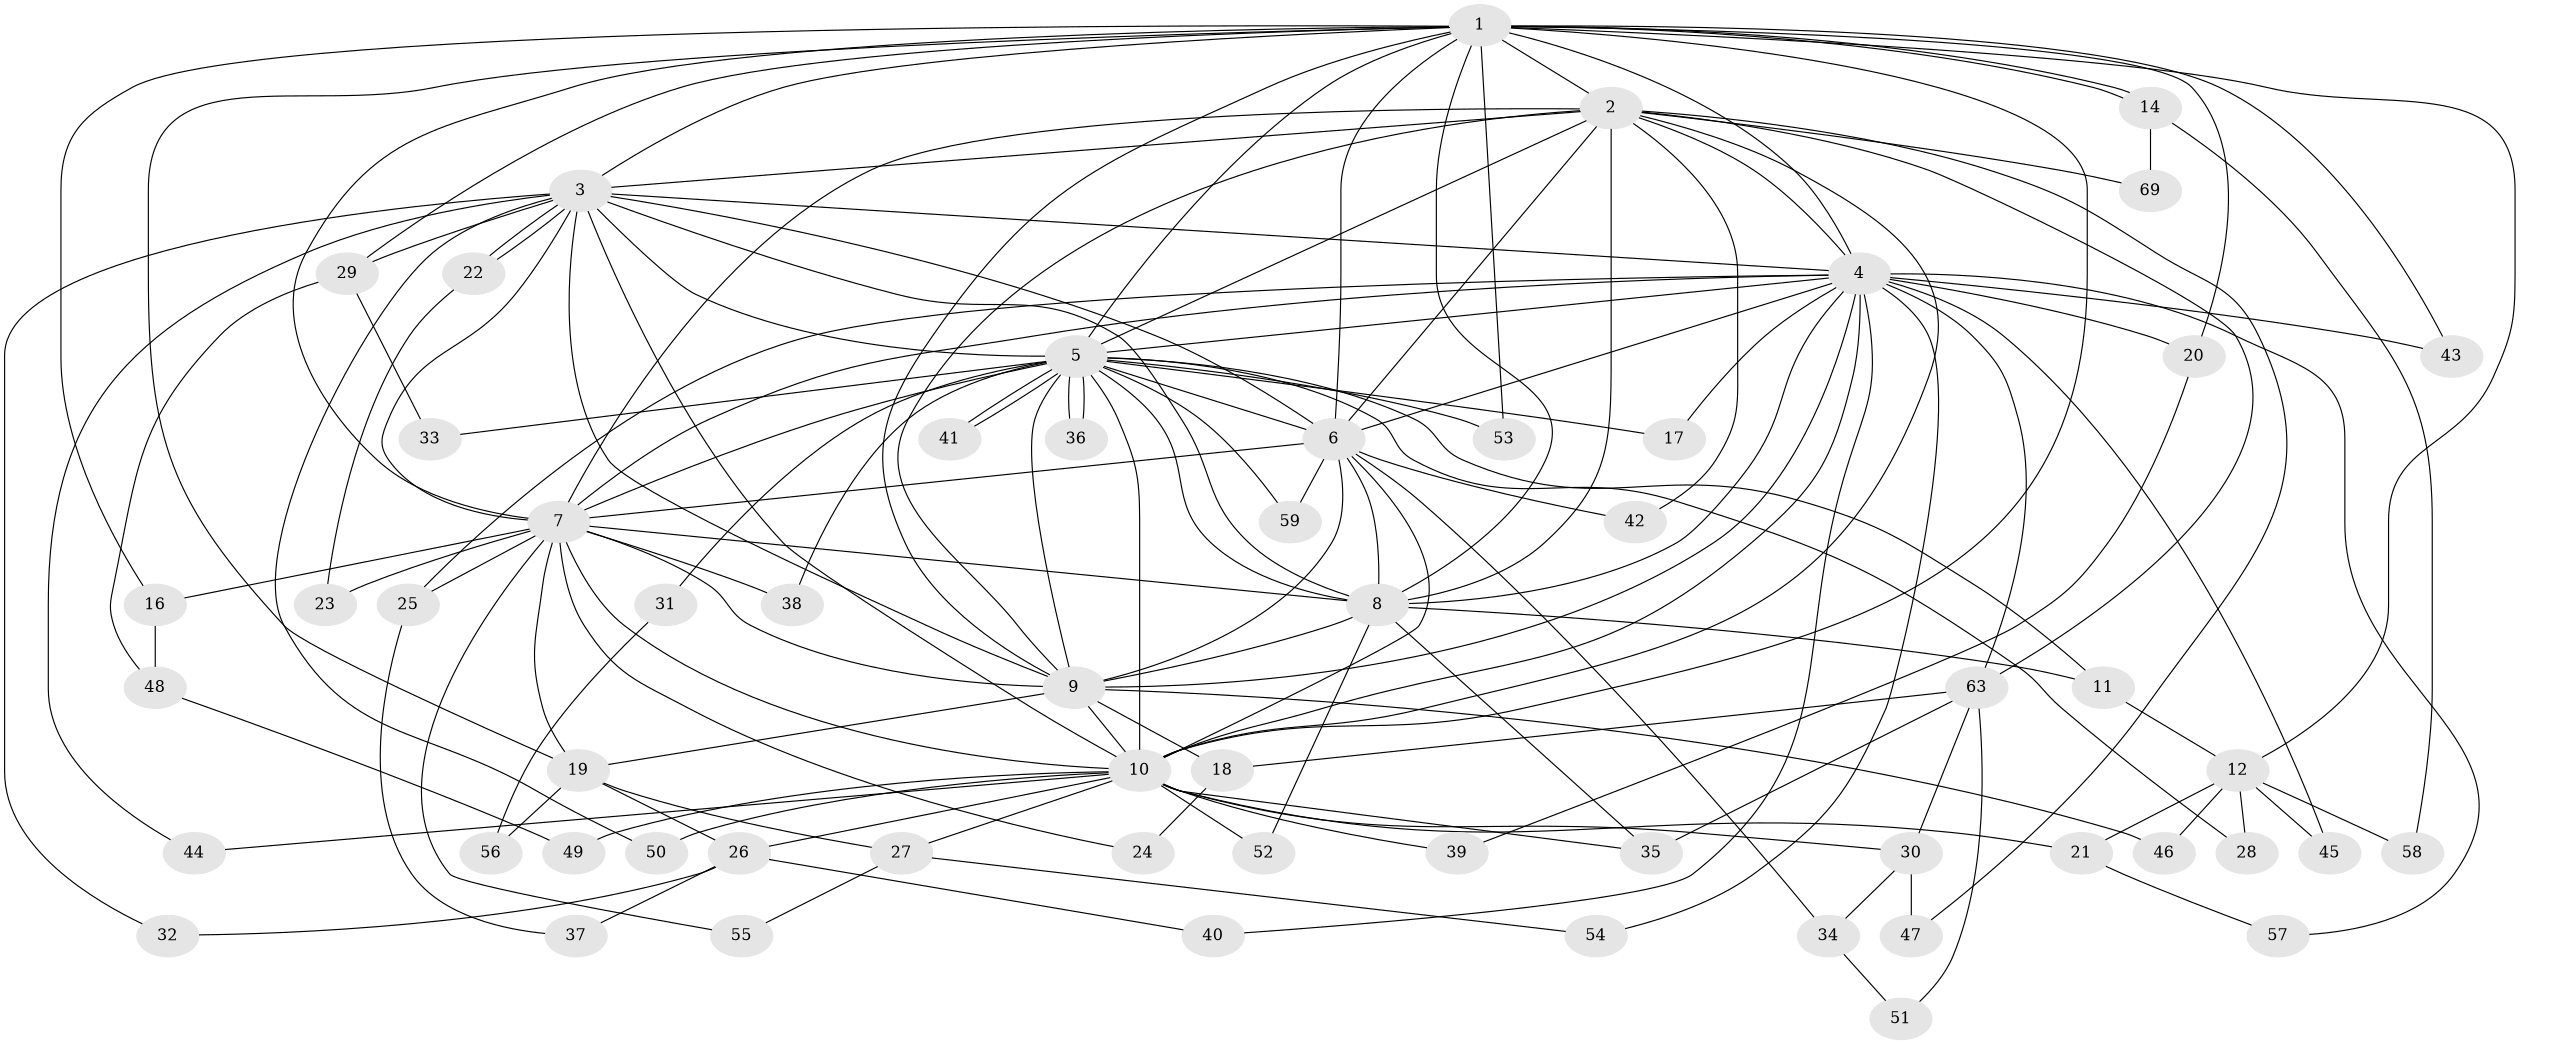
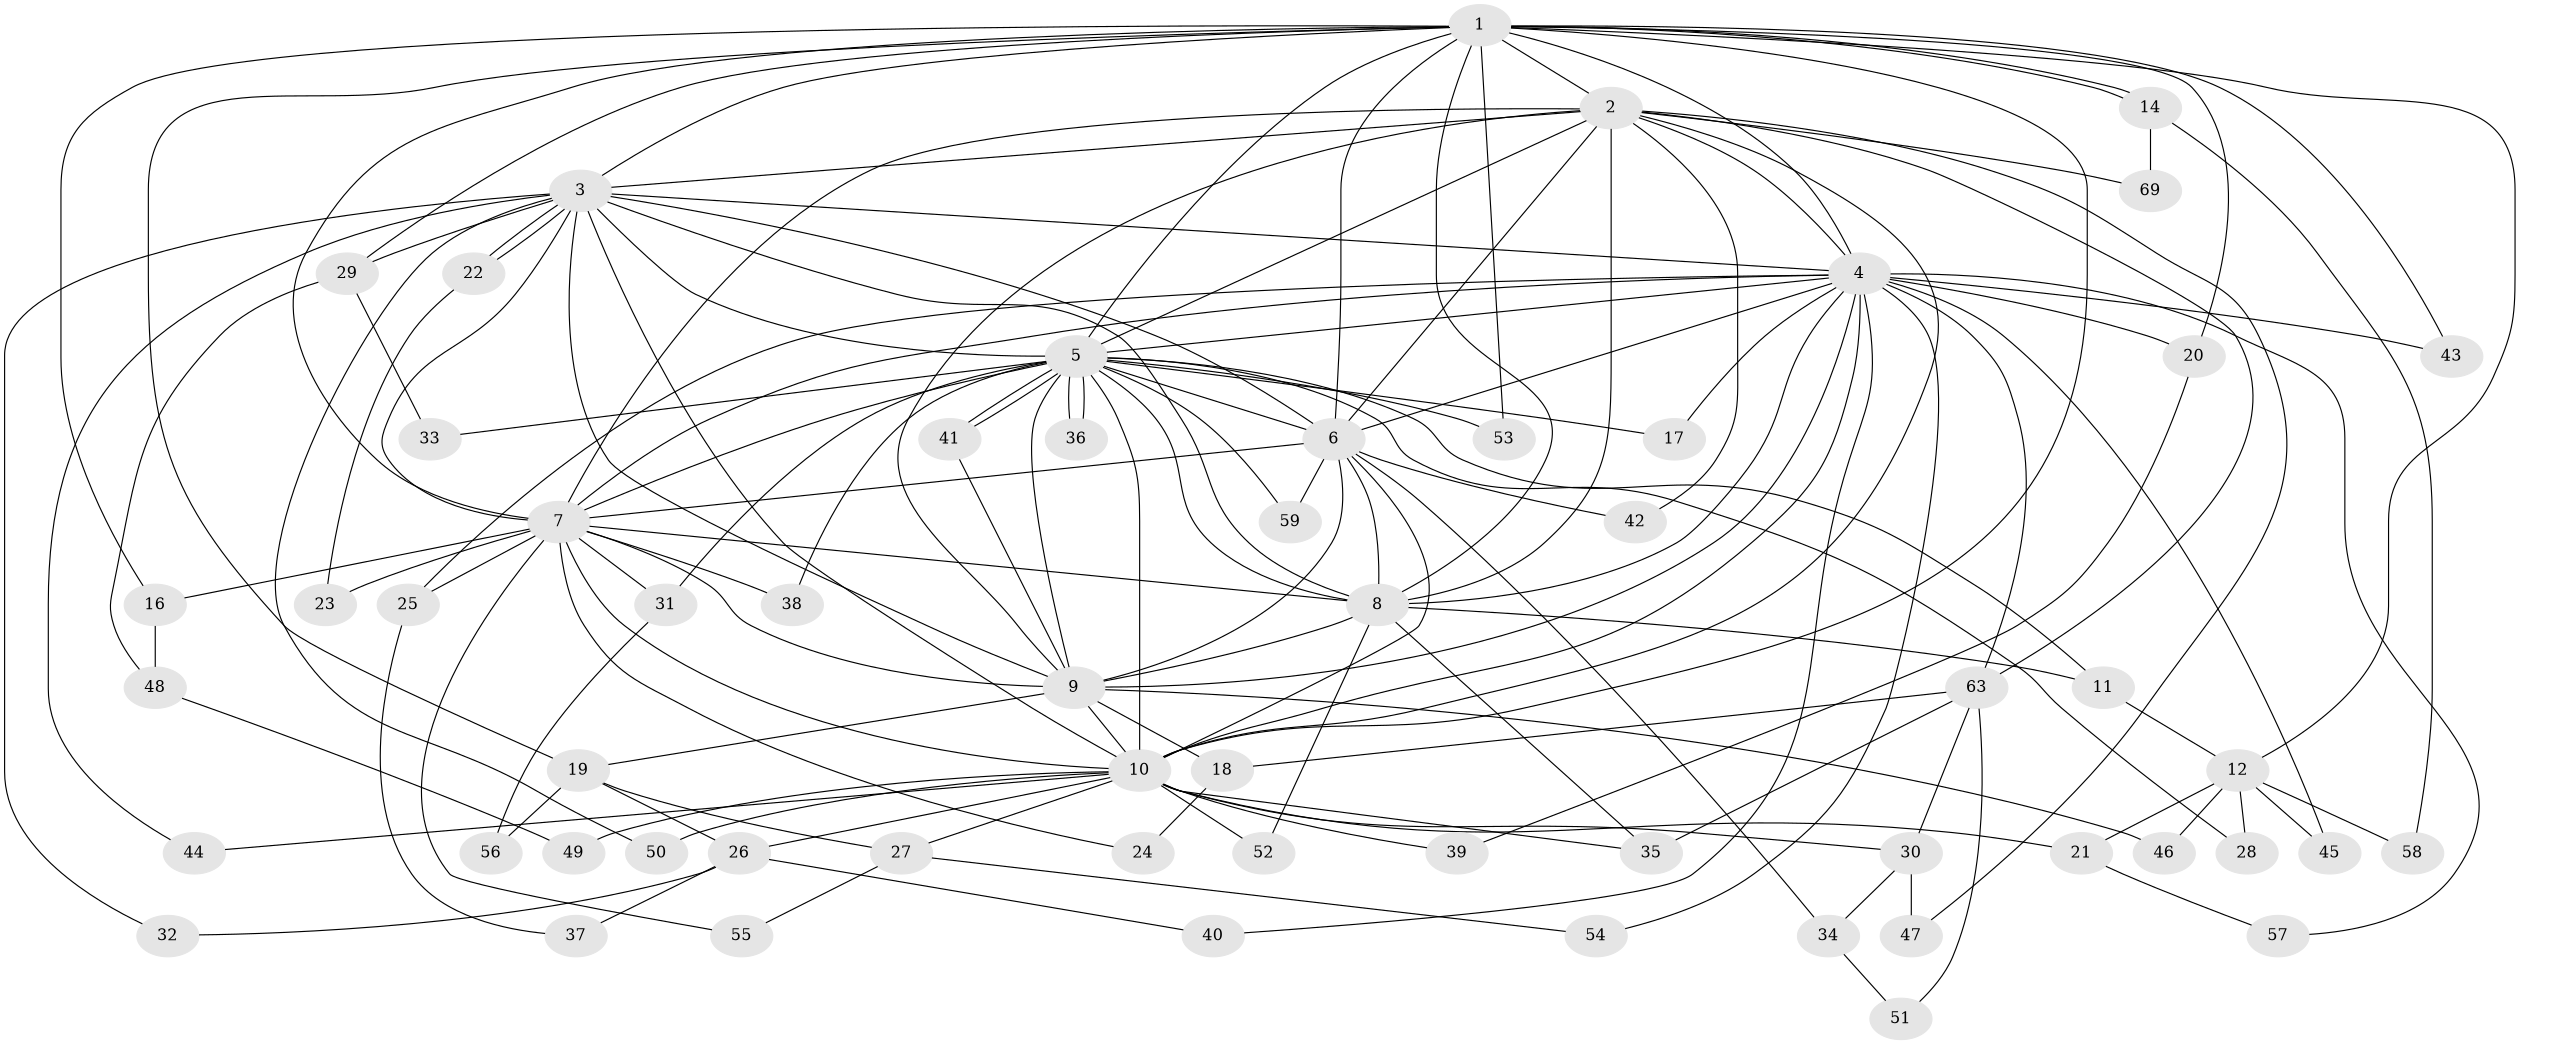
  graph {
    node [color=gray90 style=filled]
    1
    2
    3
    4
    5
    6
    7
    8
    9
    10
    12
    14
    16
    19
    20
    29
    43
    53
    n19 [label=63]
    42
    47
    n22 [label=69]
    22
    32
    44
    50
    17
    25
    40
    45
    54
    57
    11
    28
    31
    33
    36
    38
    41
    59
    34
    23
    24
    55
    52
    35
    18
    46
    21
    26
    27
    30
    39
    49
    58
    48
    56
    51
    37
    1 -- 2
    1 -- 3
    1 -- 4
    1 -- 5
    1 -- 6
    1 -- 7
    1 -- 8
-   1 -- 9
+   41 -- 9
    1 -- 10
    1 -- 12
    1 -- 14
    1 -- 14
    1 -- 16
    1 -- 19
    1 -- 20
    1 -- 29
    1 -- 43
    1 -- 53
    2 -- 3
    2 -- 4
    2 -- 5
    2 -- 6
    2 -- 7
    2 -- 8
    2 -- 9
    2 -- 10
    2 -- n19
    2 -- 42
    2 -- 47
    2 -- n22
    3 -- 4
    3 -- 5
    3 -- 6
    3 -- 7
    3 -- 8
    3 -- 9
    3 -- 10
    3 -- 29
    3 -- 22
    3 -- 22
    3 -- 32
    3 -- 44
    3 -- 50
    4 -- 5
    4 -- 6
    4 -- 7
    4 -- 8
    4 -- 9
    4 -- 10
    4 -- 20
    4 -- 43
    4 -- n19
    4 -- 17
    4 -- 25
    4 -- 40
    4 -- 45
    4 -- 54
    4 -- 57
    5 -- 6
    5 -- 7
    5 -- 8
    5 -- 9
    5 -- 10
    5 -- 53
    5 -- 17
    5 -- 11
    5 -- 28
    5 -- 31
    5 -- 33
    5 -- 36
    5 -- 36
    5 -- 38
    5 -- 41
    5 -- 41
    5 -- 59
    6 -- 7
    6 -- 8
    6 -- 9
    6 -- 10
    6 -- 42
    6 -- 59
    6 -- 34
    7 -- 8
    7 -- 9
    7 -- 10
    7 -- 16
    7 -- 25
-   7 -- 19
+   7 -- 31
    7 -- 38
    7 -- 23
    7 -- 24
    7 -- 55
    8 -- 9
    8 -- 11
    8 -- 52
    8 -- 35
    9 -- 10
    9 -- 19
    9 -- 18
    9 -- 46
    10 -- 44
    10 -- 50
    10 -- 52
    10 -- 35
    10 -- 21
    10 -- 26
    10 -- 27
    10 -- 30
    10 -- 39
    10 -- 49
    12 -- 45
    12 -- 28
    12 -- 46
    12 -- 21
    12 -- 58
    14 -- n22
    14 -- 58
    16 -- 48
    19 -- 26
    19 -- 27
    19 -- 56
    20 -- 39
    29 -- 33
    29 -- 48
    n19 -- 35
    n19 -- 18
    n19 -- 30
    n19 -- 51
    22 -- 23
    25 -- 37
    11 -- 12
    31 -- 56
    34 -- 51
    18 -- 24
    21 -- 57
    26 -- 32
    26 -- 40
    26 -- 37
    27 -- 54
    27 -- 55
    30 -- 47
    30 -- 34
    48 -- 49
  }
